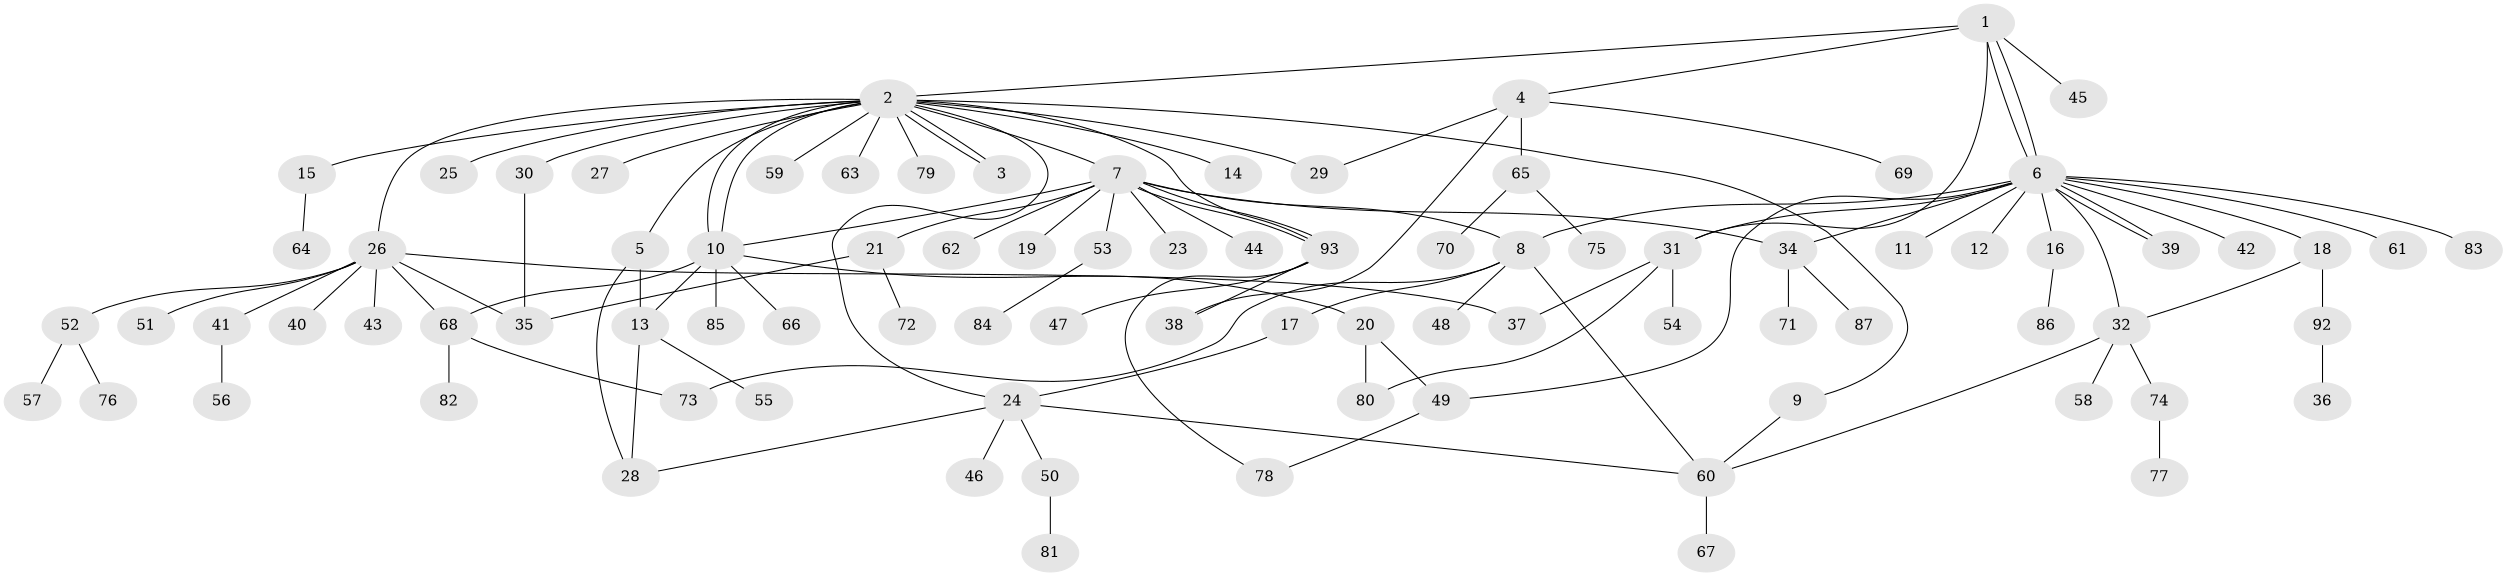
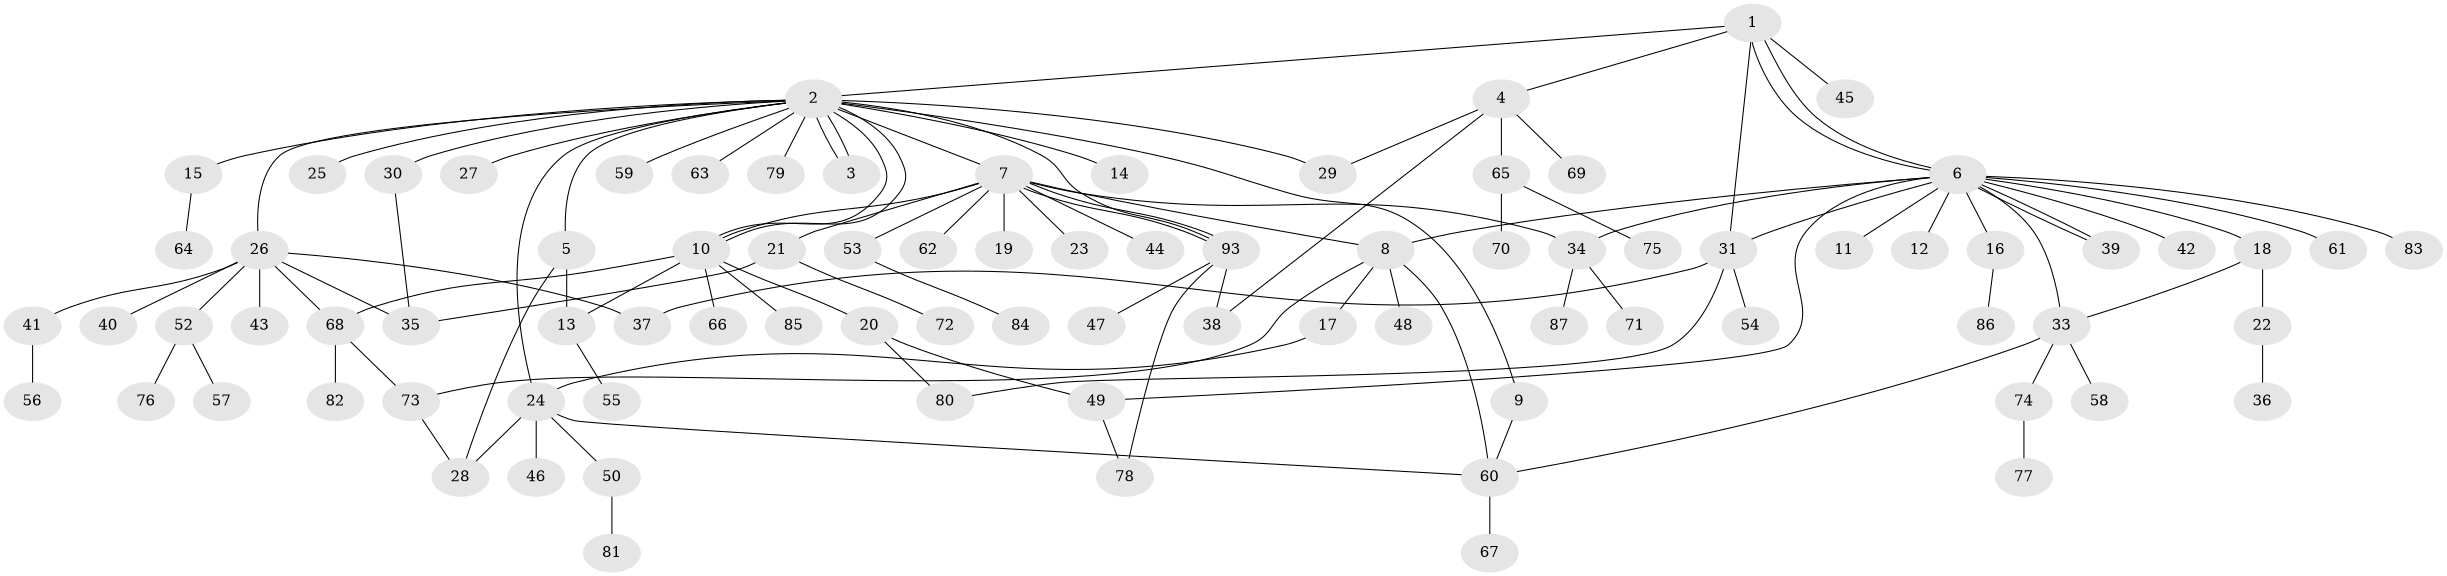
  graph {
    node [color=gray90 style=filled]
    1
    2
    4
    6
    31
    45
    3
    5
    7
    9
    10
    14
    15
    24
    25
    26
    27
    29
    30
    n20 [label=93]
    59
    63
    79
    38
    65
    69
    8
    11
    12
    16
    18
-   32
+   32 [label=33]
    34
    39
    42
    49
    61
    83
    80
    37
    54
    13
    28
    19
    21
    23
    44
    53
    62
    60
    20
    66
    68
    85
    64
    46
    50
    35
    40
    41
    43
-   51
    52
    47
    78
    70
    75
    55
    17
    48
    73
    86
-   22 [label=92]
+   22
    58
    74
    71
    87
    72
    84
    67
    82
    36
    81
    56
    57
    76
    77
    1 -- 2
    1 -- 4
    1 -- 6
    1 -- 6
    1 -- 31
    1 -- 45
    2 -- 3
    2 -- 3
    2 -- 5
    2 -- 7
    2 -- 9
    2 -- 10
    2 -- 10
    2 -- 14
    2 -- 15
    2 -- 24
    2 -- 25
    2 -- 26
    2 -- 27
    2 -- 29
    2 -- 30
    2 -- n20
    2 -- 59
    2 -- 63
    2 -- 79
    4 -- 29
    4 -- 38
    4 -- 65
    4 -- 69
    6 -- 31
    6 -- 8
    6 -- 11
    6 -- 12
    6 -- 16
    6 -- 18
    6 -- 32
    6 -- 34
    6 -- 39
    6 -- 39
    6 -- 42
    6 -- 49
    6 -- 61
    6 -- 83
    31 -- 80
    31 -- 37
    31 -- 54
    5 -- 13
    5 -- 28
    7 -- 10
    7 -- n20
    7 -- n20
    7 -- 8
    7 -- 34
    7 -- 19
    7 -- 21
    7 -- 23
    7 -- 44
    7 -- 53
    7 -- 62
    9 -- 60
    10 -- 13
    10 -- 20
    10 -- 66
    10 -- 68
    10 -- 85
    15 -- 64
    24 -- 28
    24 -- 60
    24 -- 46
    24 -- 50
    26 -- 37
    26 -- 68
    26 -- 35
    26 -- 40
    26 -- 41
    26 -- 43
-   26 -- 51
    26 -- 52
    30 -- 35
    n20 -- 38
    n20 -- 47
    n20 -- 78
    65 -- 70
    65 -- 75
    8 -- 60
    8 -- 17
    8 -- 48
    8 -- 73
    16 -- 86
    18 -- 32
    18 -- 22
    32 -- 60
    32 -- 58
    32 -- 74
    34 -- 71
    34 -- 87
    49 -- 78
-   13 -- 28
+   73 -- 28
    13 -- 55
    21 -- 35
    21 -- 72
    53 -- 84
    60 -- 67
    20 -- 49
    20 -- 80
    68 -- 73
    68 -- 82
    50 -- 81
    41 -- 56
    52 -- 57
    52 -- 76
    17 -- 24
    22 -- 36
    74 -- 77
  }
